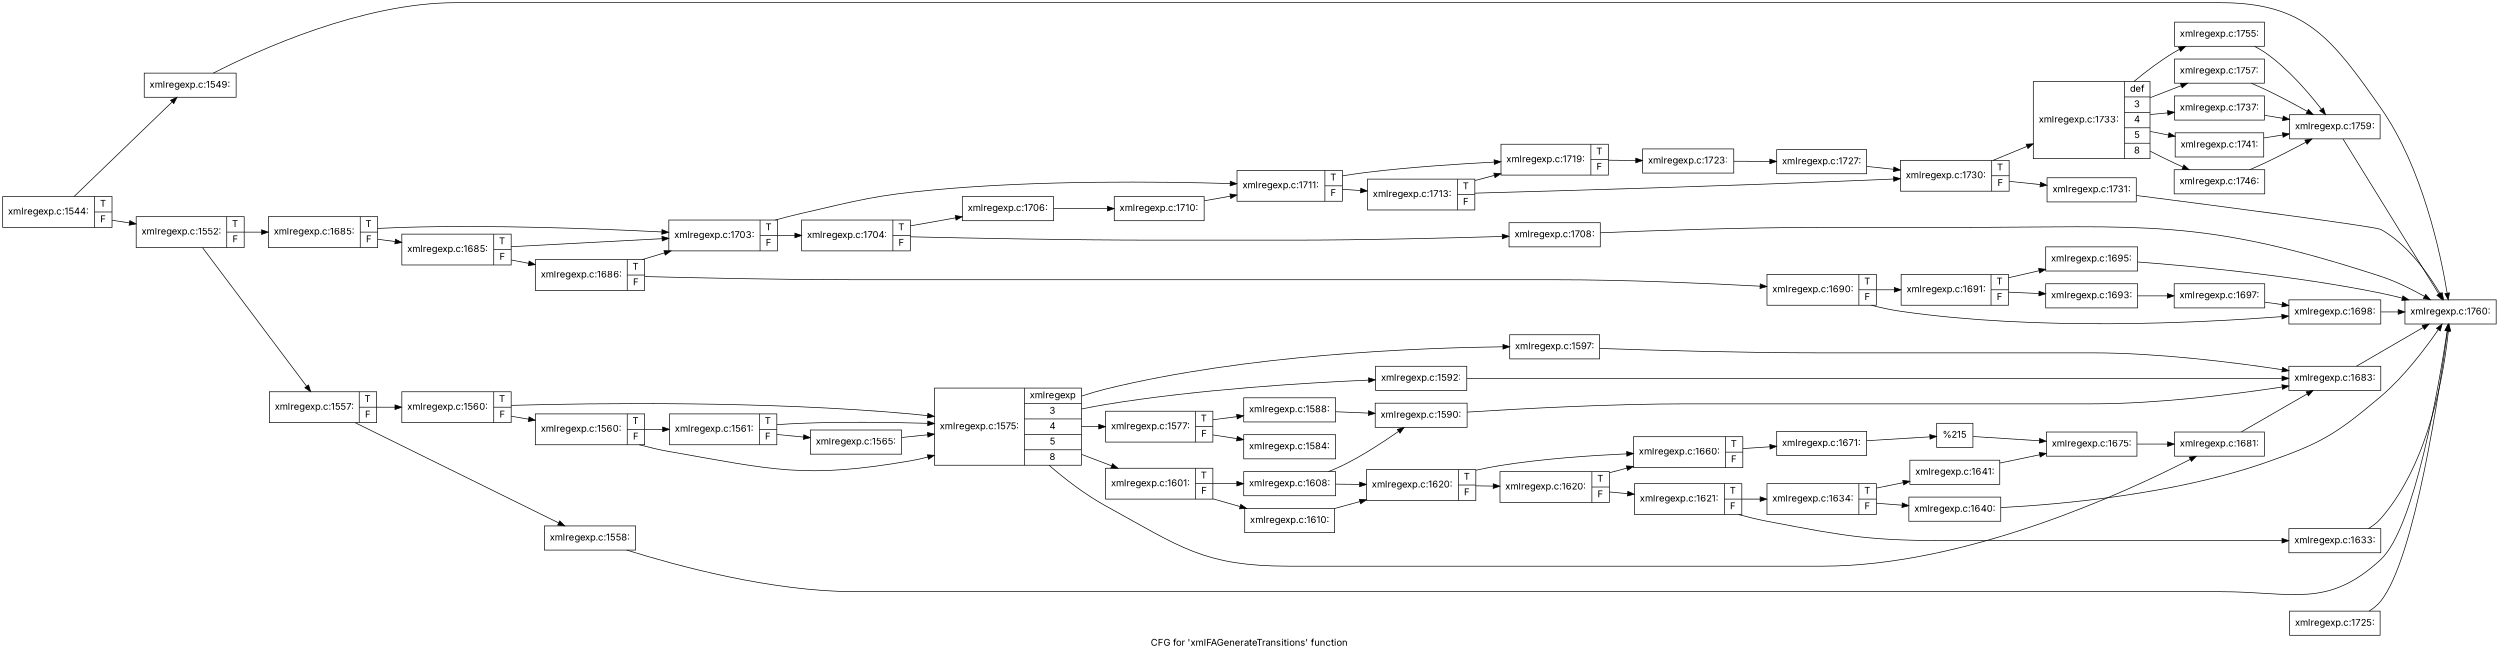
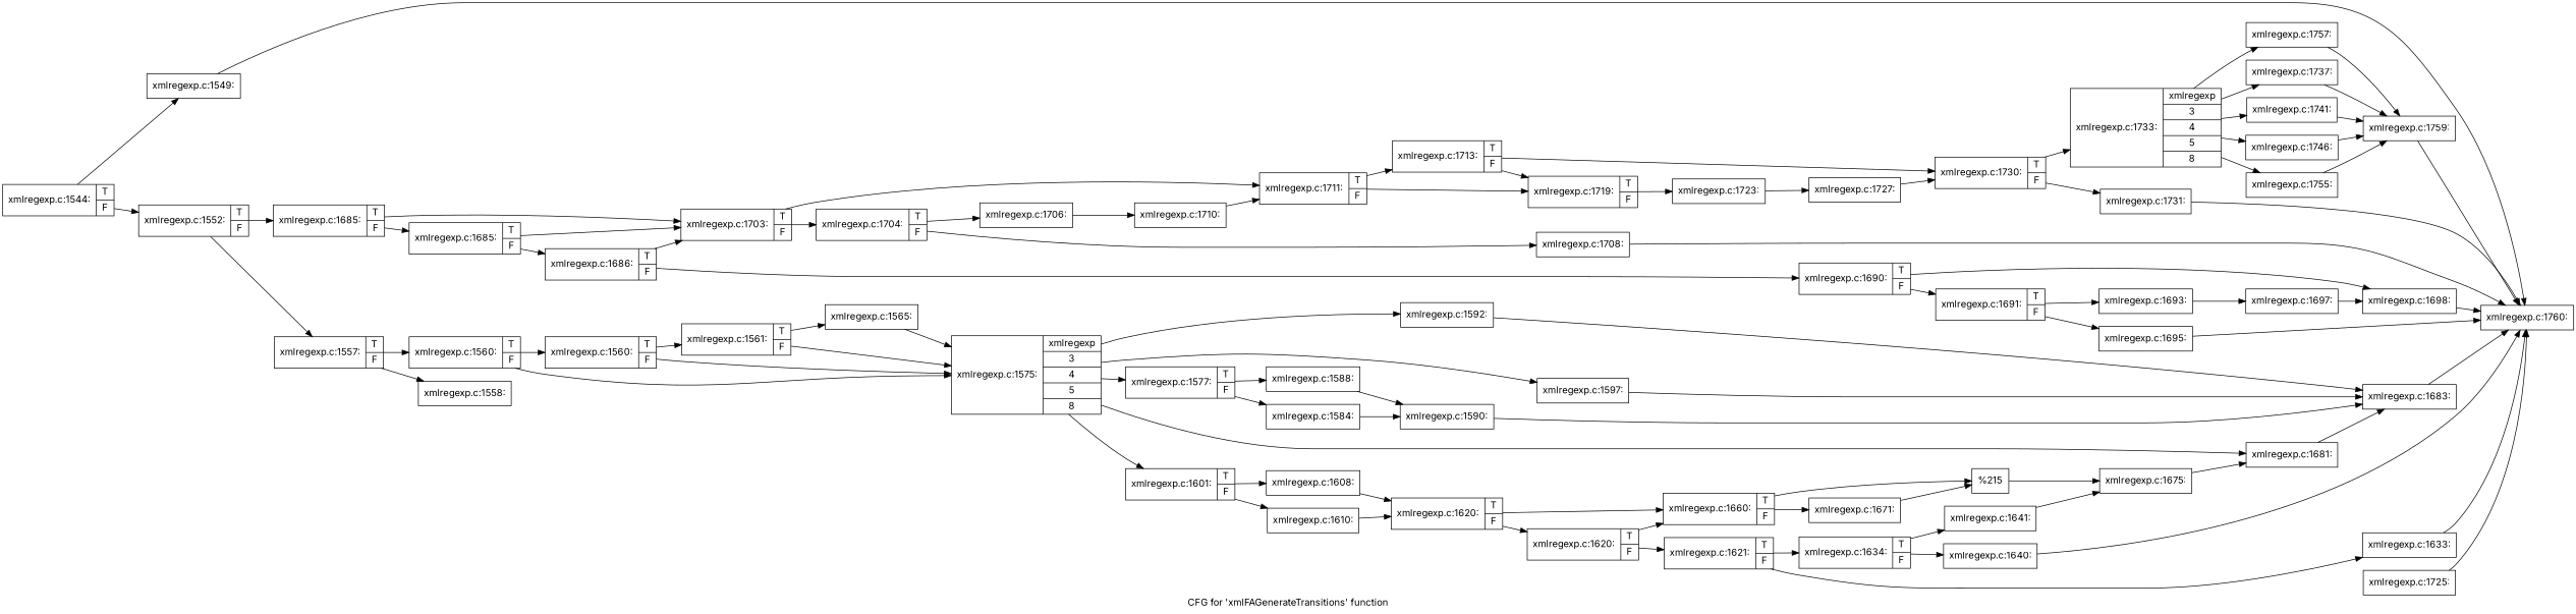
  digraph {
    fontname=Inter
    label="CFG for 'xmlFAGenerateTransitions' function"
    rankdir=LR
    node [fontname=Inter shape=record]
    edge [fontname=Inter]
    n1 [label="{xmlregexp.c:1544:|{<s0>T|<s1>F}}"]
    n2 [label="{xmlregexp.c:1549:}"]
    n3 [label="{xmlregexp.c:1552:|{<s0>T|<s1>F}}"]
    n4 [label="{xmlregexp.c:1760:}"]
    n5 [label="{xmlregexp.c:1557:|{<s0>T|<s1>F}}"]
    n6 [label="{xmlregexp.c:1685:|{<s0>T|<s1>F}}"]
    n7 [label="{xmlregexp.c:1558:}"]
    n8 [label="{xmlregexp.c:1560:|{<s0>T|<s1>F}}"]
    n9 [label="{xmlregexp.c:1685:|{<s0>T|<s1>F}}"]
    n10 [label="{xmlregexp.c:1703:|{<s0>T|<s1>F}}"]
    n11 [label="{xmlregexp.c:1560:|{<s0>T|<s1>F}}"]
    n12 [label="{xmlregexp.c:1575:|{<s0>xmlregexp|<s1>3|<s2>4|<s3>5|<s4>8}}"]
    n13 [label="{xmlregexp.c:1686:|{<s0>T|<s1>F}}"]
    n14 [label="{xmlregexp.c:1704:|{<s0>T|<s1>F}}"]
    n15 [label="{xmlregexp.c:1711:|{<s0>T|<s1>F}}"]
    n16 [label="{xmlregexp.c:1561:|{<s0>T|<s1>F}}"]
    n17 [label="{xmlregexp.c:1681:}"]
    n18 [label="{xmlregexp.c:1577:|{<s0>T|<s1>F}}"]
    n19 [label="{xmlregexp.c:1592:}"]
    n20 [label="{xmlregexp.c:1597:}"]
    n21 [label="{xmlregexp.c:1601:|{<s0>T|<s1>F}}"]
    n22 [label="{xmlregexp.c:1565:}"]
    n23 [label="{xmlregexp.c:1683:}"]
    n24 [label="{xmlregexp.c:1584:}"]
    n25 [label="{xmlregexp.c:1588:}"]
    n26 [label="{xmlregexp.c:1608:}"]
    n27 [label="{xmlregexp.c:1610:}"]
    n28 [label="{xmlregexp.c:1590:}"]
    n29 [label="{xmlregexp.c:1620:|{<s0>T|<s1>F}}"]
    n30 [label="{xmlregexp.c:1620:|{<s0>T|<s1>F}}"]
    n31 [label="{xmlregexp.c:1660:|{<s0>T|<s1>F}}"]
    n32 [label="{xmlregexp.c:1621:|{<s0>T|<s1>F}}"]
    n33 [label="{xmlregexp.c:1671:}"]
    n34 [label="{%215}"]
    n35 [label="{xmlregexp.c:1633:}"]
    n36 [label="{xmlregexp.c:1634:|{<s0>T|<s1>F}}"]
    n37 [label="{xmlregexp.c:1675:}"]
    n38 [label="{xmlregexp.c:1640:}"]
    n39 [label="{xmlregexp.c:1641:}"]
    n40 [label="{xmlregexp.c:1690:|{<s0>T|<s1>F}}"]
    n41 [label="{xmlregexp.c:1706:}"]
    n42 [label="{xmlregexp.c:1708:}"]
    n43 [label="{xmlregexp.c:1719:|{<s0>T|<s1>F}}"]
    n44 [label="{xmlregexp.c:1713:|{<s0>T|<s1>F}}"]
    n45 [label="{xmlregexp.c:1691:|{<s0>T|<s1>F}}"]
    n46 [label="{xmlregexp.c:1698:}"]
    n47 [label="{xmlregexp.c:1693:}"]
    n48 [label="{xmlregexp.c:1695:}"]
    n49 [label="{xmlregexp.c:1697:}"]
    n50 [label="{xmlregexp.c:1710:}"]
    n51 [label="{xmlregexp.c:1723:}"]
    n52 [label="{xmlregexp.c:1730:|{<s0>T|<s1>F}}"]
    n53 [label="{xmlregexp.c:1727:}"]
    n54 [label="{xmlregexp.c:1725:}"]
    n55 [label="{xmlregexp.c:1731:}"]
-   n56 [label="{xmlregexp.c:1733:|{<s0>def|<s1>3|<s2>4|<s3>5|<s4>8}}"]
+   n56 [label="{xmlregexp.c:1733:|{<s0>xmlregexp|<s1>3|<s2>4|<s3>5|<s4>8}}"]
    n57 [label="{xmlregexp.c:1757:}"]
    n58 [label="{xmlregexp.c:1737:}"]
    n59 [label="{xmlregexp.c:1741:}"]
    n60 [label="{xmlregexp.c:1746:}"]
    n61 [label="{xmlregexp.c:1755:}"]
    n62 [label="{xmlregexp.c:1759:}"]
    n1 -> n2
    n1 -> n3
    n2 -> n4
    n3 -> n5
    n3 -> n6
    n5 -> n7
    n5 -> n8
    n6 -> n9
    n6 -> n10
-   n7 -> n4
    n8 -> n11
    n8 -> n12
    n9 -> n10
    n9 -> n13
    n10 -> n14
    n10 -> n15
    n11 -> n12
    n11 -> n16
    n12 -> n17
    n12 -> n18
    n12 -> n19
    n12 -> n20
    n12 -> n21
    n13 -> n10
    n13 -> n40
    n14 -> n41
    n14 -> n42
    n15 -> n43
    n15 -> n44
    n16 -> n12
    n16 -> n22
    n17 -> n23
    n18 -> n24
    n18 -> n25
    n19 -> n23
    n20 -> n23
    n21 -> n26
    n21 -> n27
    n22 -> n12
    n23 -> n4
-   n26 -> n28
+   n24 -> n28
    n25 -> n28
    n26 -> n29
    n27 -> n29
    n28 -> n23
    n29 -> n30
    n29 -> n31
    n30 -> n31
    n30 -> n32
    n31 -> n33
+   n31 -> n34
    n32 -> n35
    n32 -> n36
    n33 -> n34
    n34 -> n37
    n35 -> n4
    n36 -> n38
    n36 -> n39
    n37 -> n17
    n38 -> n4
    n39 -> n37
    n40 -> n45
    n40 -> n46
    n41 -> n50
    n42 -> n4
    n43 -> n51
    n44 -> n43
    n44 -> n52
    n45 -> n47
    n45 -> n48
    n46 -> n4
    n47 -> n49
    n48 -> n4
    n49 -> n46
    n50 -> n15
    n51 -> n53
    n52 -> n55
    n52 -> n56
    n53 -> n52
    n54 -> n4
    n55 -> n4
    n56 -> n57
    n56 -> n58
    n56 -> n59
    n56 -> n60
    n56 -> n61
    n57 -> n62
    n58 -> n62
    n59 -> n62
    n60 -> n62
    n61 -> n62
    n62 -> n4
  }
